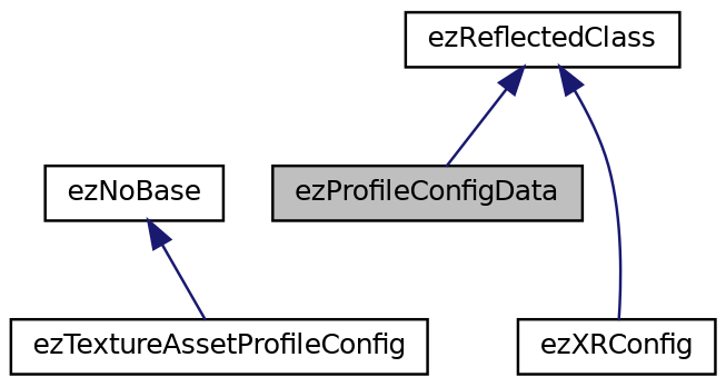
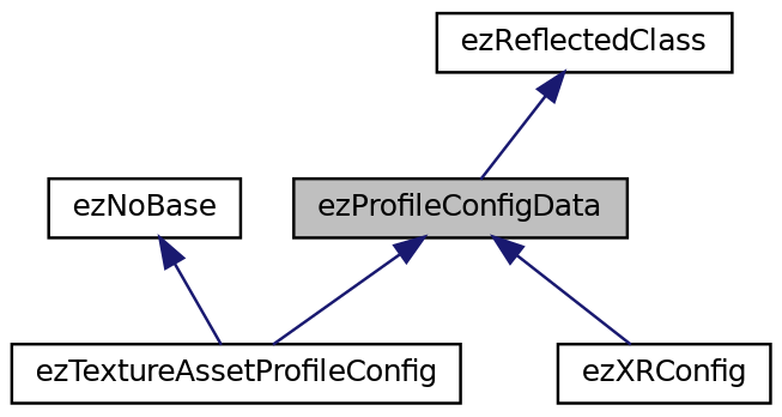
  digraph {
    node [color=black fillcolor=white fontname=Helvetica fontsize=10 shape=record style=filled]
    edge [color=midnightblue dir=back fontname=Helvetica fontsize=10 labelfontname=Helvetica labelfontsize=10 style=solid]
    n1 [fillcolor=grey75 fontcolor=black height=0.2 label=ezProfileConfigData width=0.4]
    n2 [height=0.2 label=ezTextureAssetProfileConfig width=0.4]
    n3 [height=0.2 label=ezXRConfig width=0.4]
    n4 [height=0.2 label=ezReflectedClass width=0.4]
    n5 [height=0.2 label=ezNoBase width=0.4]
-   n4 -> n3
+   n1 -> n2
+   n1 -> n3
    n4 -> n1
    n5 -> n2
  }
